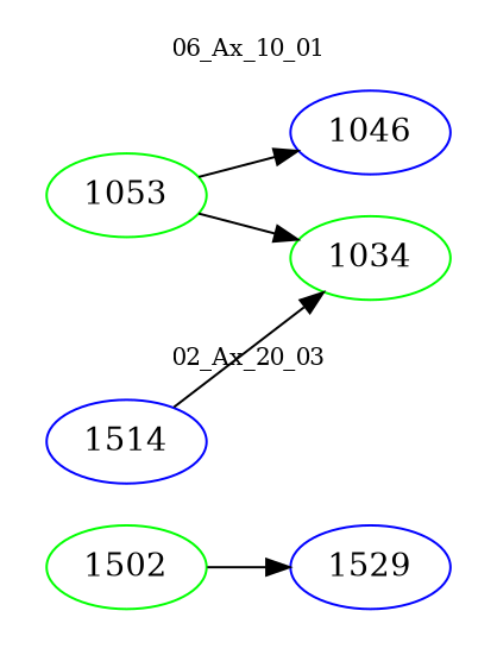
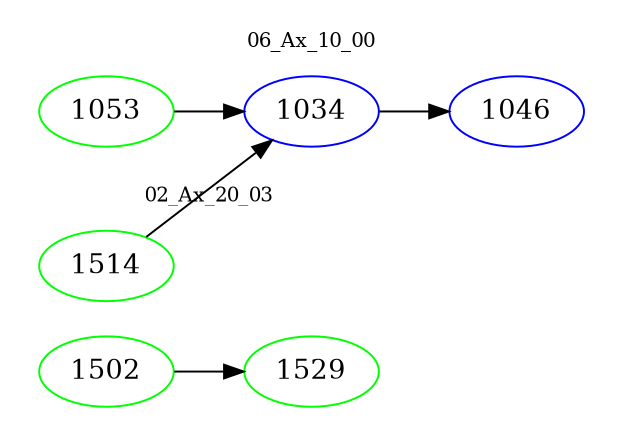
  digraph {
    rankdir=LR
    node [color=green]
    edge [color=black]
    n1 [label=1053]
-   n2 [label=1034]
+   n2 [color=blue label=1034]
    n3 [color=blue label=1046]
-   n4 [color=blue label=1514]
+   n4 [label=1514]
    n5 [label=1502]
-   n6 [color=blue label=1529]
+   n6 [label=1529]
    subgraph cluster_1 {
      color=white
      fontsize=10
-     label="06_Ax_10_01"
+     label="06_Ax_10_00"
      n1
      n2
      n3
    }
    subgraph cluster_2 {
      color=white
      fontsize=10
      label="02_Ax_20_03"
      n4
      n5
      n6
    }
    n1 -> n2
-   n1 -> n3
+   n2 -> n3
    n4 -> n2
    n5 -> n6
  }
